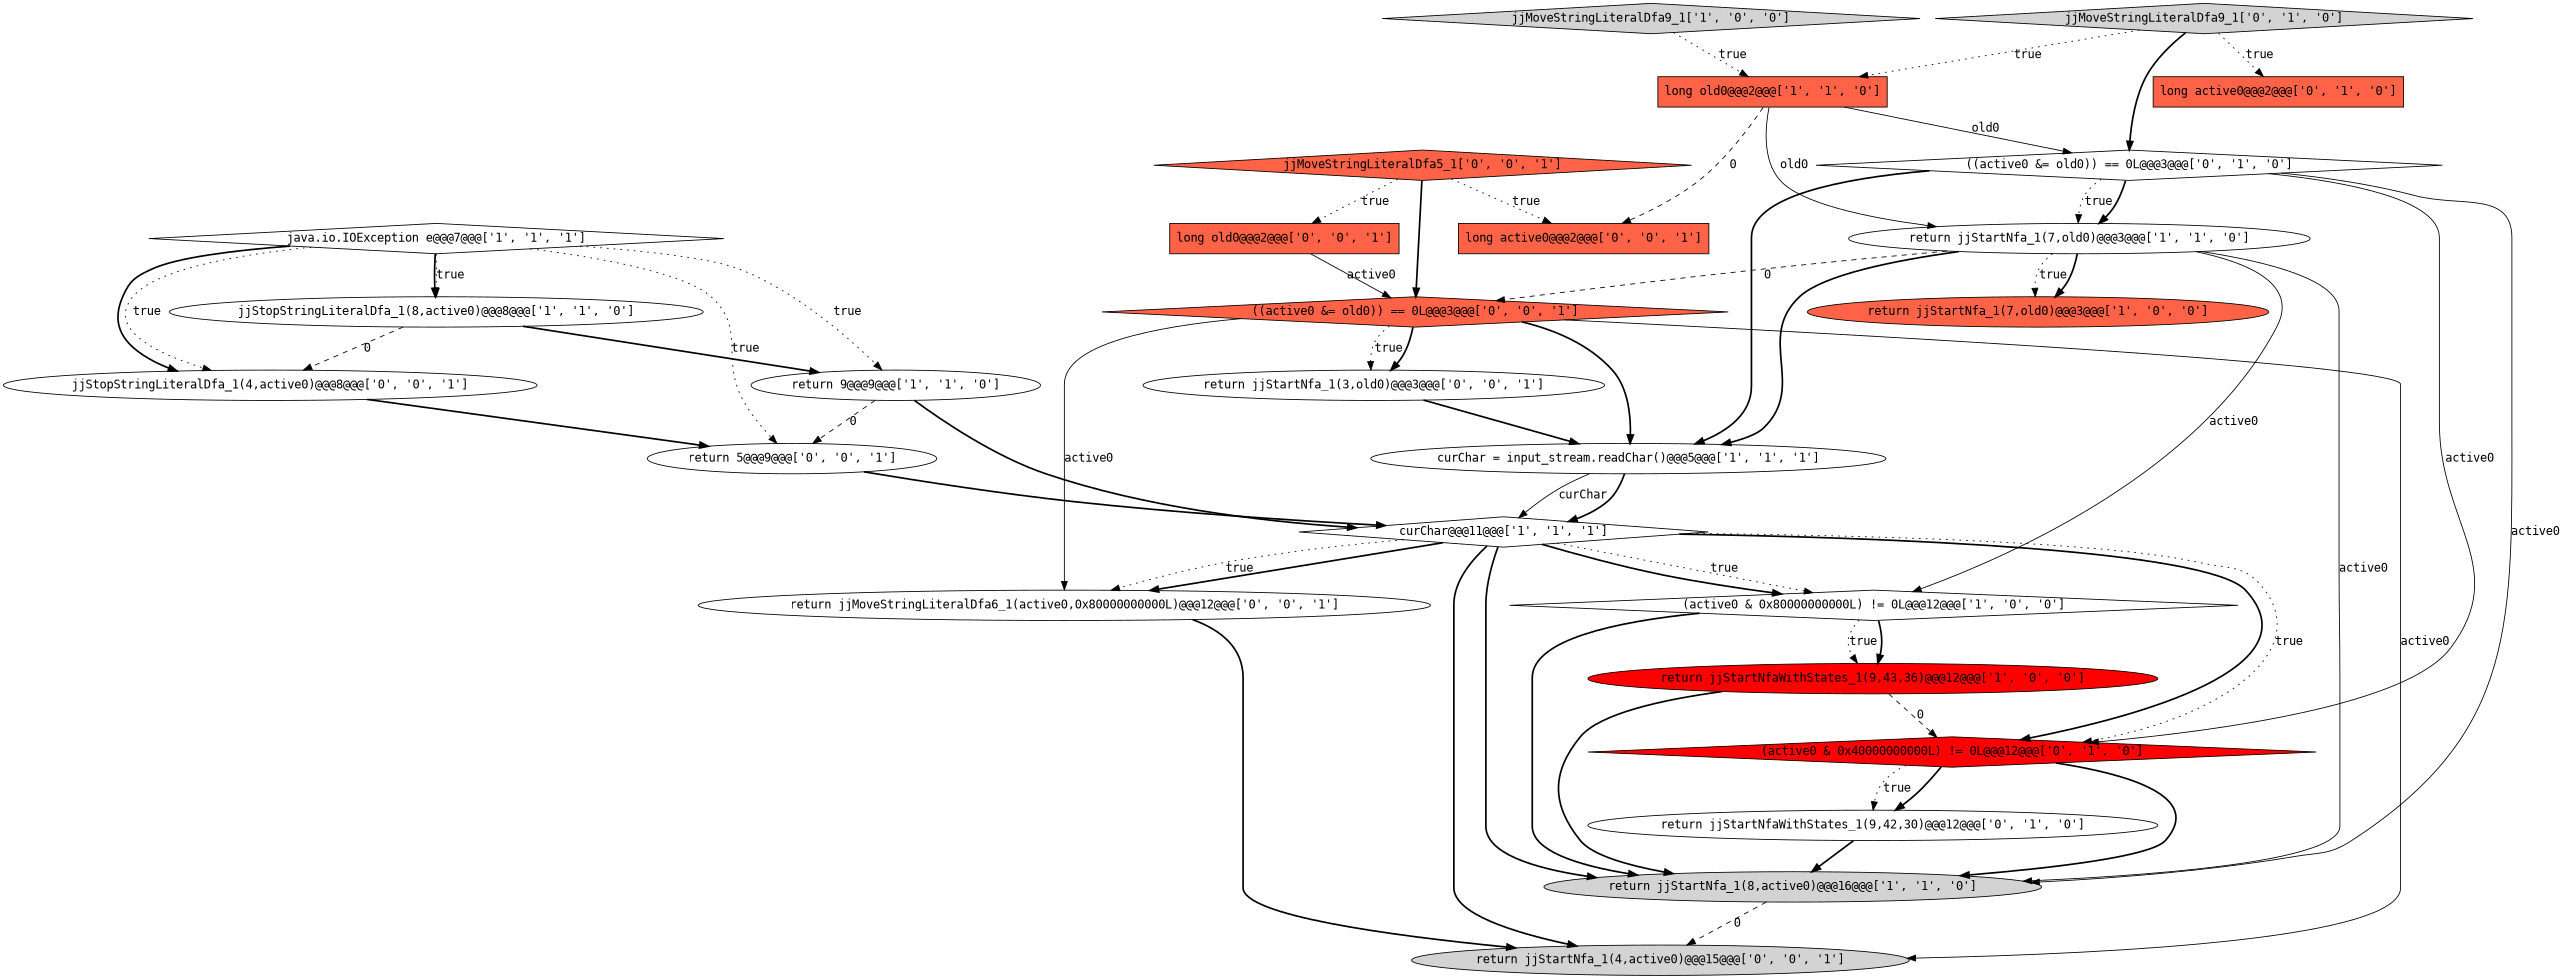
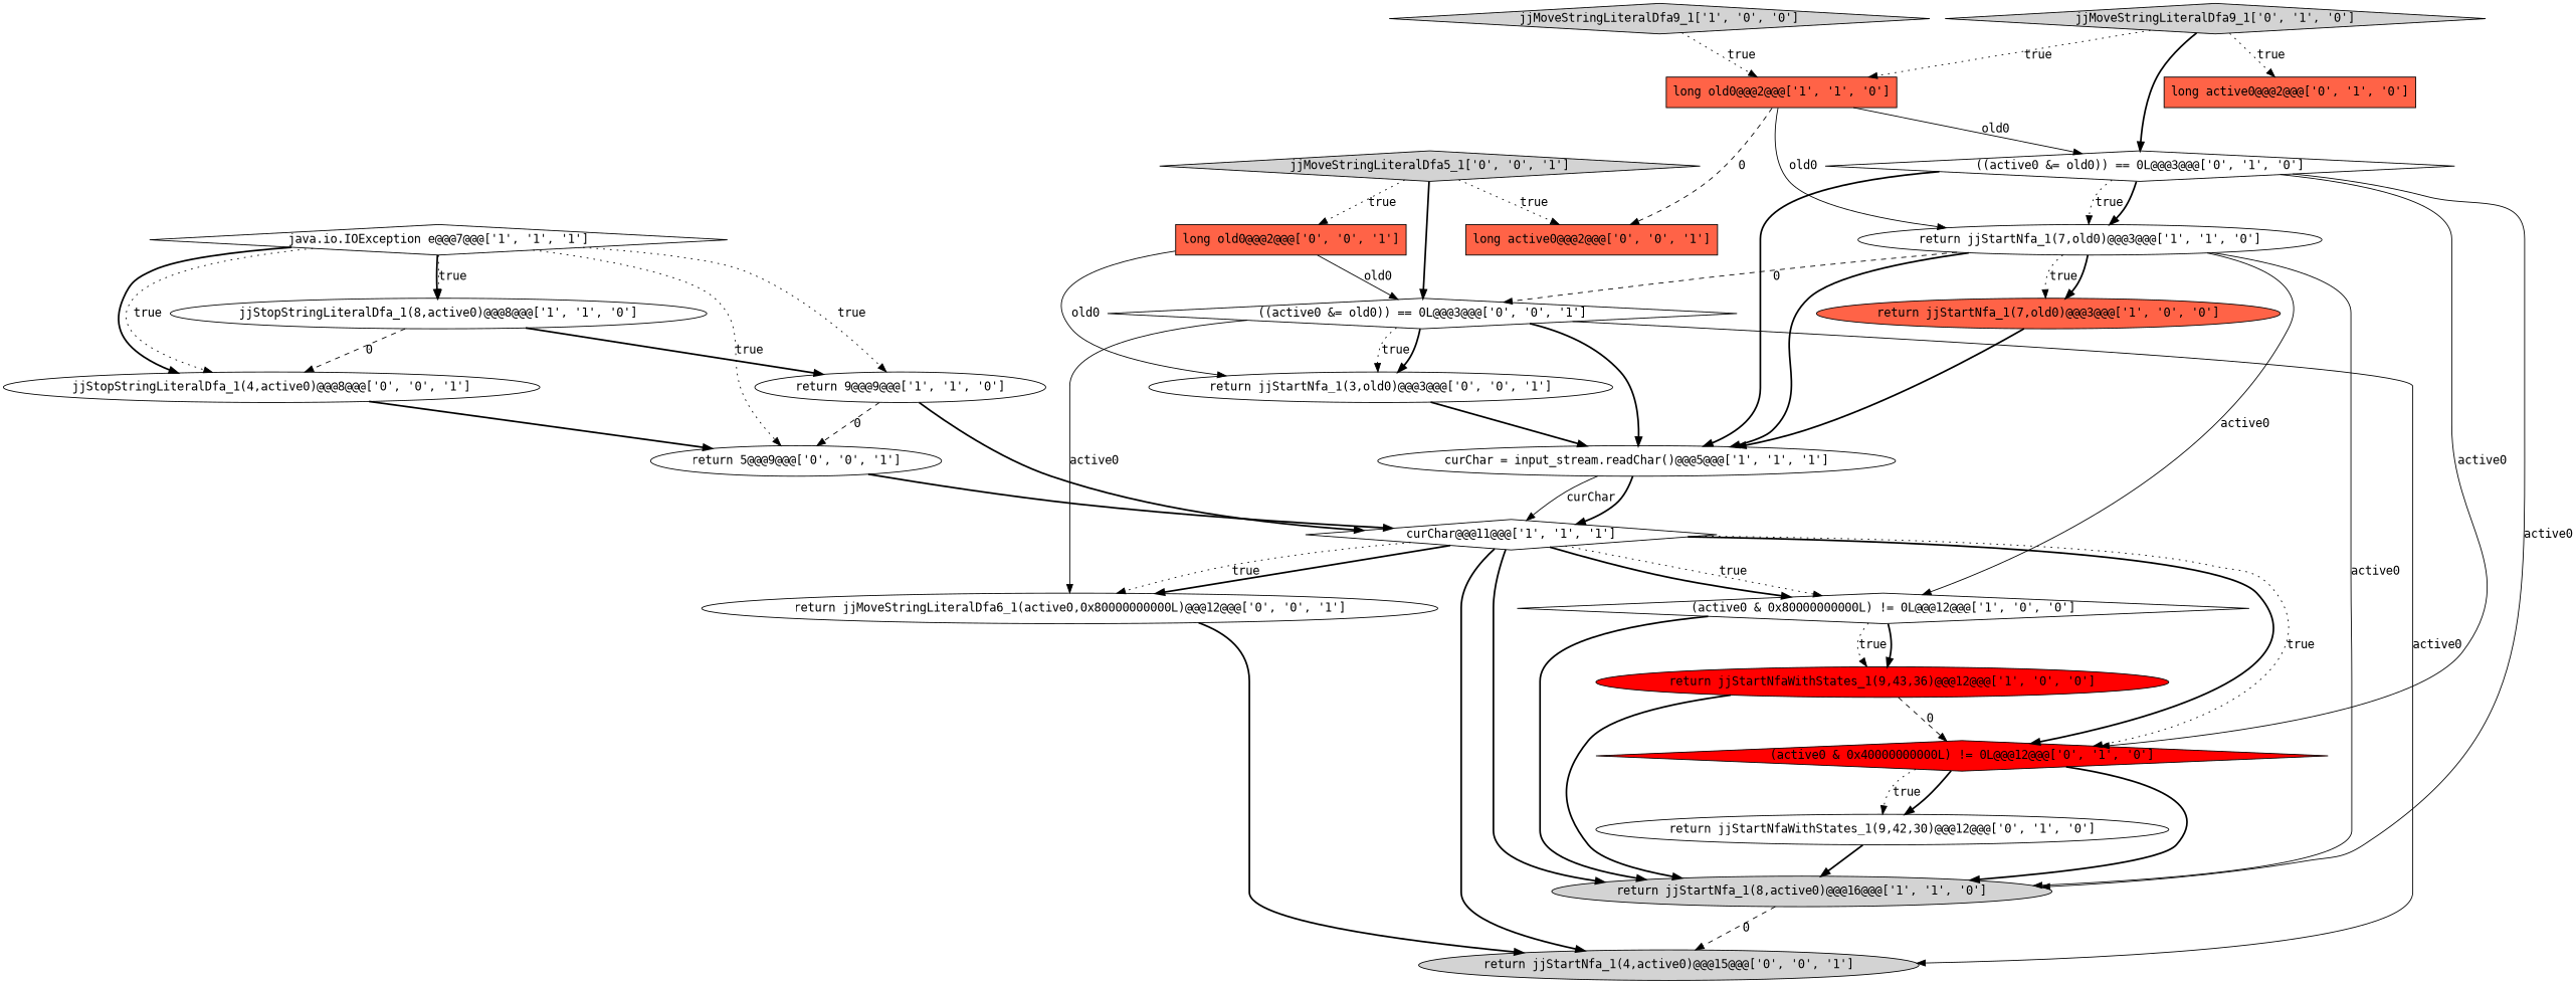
  digraph {
    fontname="DejaVu Sans Mono"
    node [fillcolor=white fontname="DejaVu Sans Mono" shape=ellipse style=filled]
    edge [fontname="DejaVu Sans Mono" style=bold]
    n1 [label="jjStopStringLiteralDfa_1(4,active0)@@@8@@@['0', '0', '1']"]
    n2 [label="return 5@@@9@@@['0', '0', '1']"]
    n3 [label="curChar@@@11@@@['1', '1', '1']" shape=diamond]
    n4 [label="return jjMoveStringLiteralDfa6_1(active0,0x80000000000L)@@@12@@@['0', '0', '1']"]
    n5 [fillcolor=lightgray label="return jjStartNfa_1(4,active0)@@@15@@@['0', '0', '1']"]
    n6 [fillcolor=tomato label="long active0@@@2@@@['0', '1', '0']" shape=box]
    n7 [fillcolor=red label="return jjStartNfaWithStates_1(9,43,36)@@@12@@@['1', '0', '0']"]
    n8 [fillcolor=lightgray label="return jjStartNfa_1(8,active0)@@@16@@@['1', '1', '0']"]
    n9 [fillcolor=red label="(active0 & 0x40000000000L) != 0L@@@12@@@['0', '1', '0']" shape=diamond]
    n10 [label="return jjStartNfaWithStates_1(9,42,30)@@@12@@@['0', '1', '0']"]
    n11 [label="(active0 & 0x80000000000L) != 0L@@@12@@@['1', '0', '0']" shape=diamond]
    n12 [fillcolor=tomato label="return jjStartNfa_1(7,old0)@@@3@@@['1', '0', '0']"]
    n13 [label="curChar = input_stream.readChar()@@@5@@@['1', '1', '1']"]
    n14 [label="java.io.IOException e@@@7@@@['1', '1', '1']" shape=diamond]
    n15 [label="jjStopStringLiteralDfa_1(8,active0)@@@8@@@['1', '1', '0']"]
    n16 [label="return 9@@@9@@@['1', '1', '0']"]
    n17 [fillcolor=lightgray label="jjMoveStringLiteralDfa9_1['0', '1', '0']" shape=diamond]
    n18 [label="((active0 &= old0)) == 0L@@@3@@@['0', '1', '0']" shape=diamond]
    n19 [fillcolor=tomato label="long old0@@@2@@@['1', '1', '0']" shape=box]
    n20 [label="return jjStartNfa_1(7,old0)@@@3@@@['1', '1', '0']"]
    n21 [fillcolor=tomato label="long active0@@@2@@@['0', '0', '1']" shape=box]
-   n22 [fillcolor=tomato label="((active0 &= old0)) == 0L@@@3@@@['0', '0', '1']" shape=diamond]
+   n22 [label="((active0 &= old0)) == 0L@@@3@@@['0', '0', '1']" shape=diamond]
    n23 [fillcolor=tomato label="long old0@@@2@@@['0', '0', '1']" shape=box]
    n24 [label="return jjStartNfa_1(3,old0)@@@3@@@['0', '0', '1']"]
-   n25 [fillcolor=tomato label="jjMoveStringLiteralDfa5_1['0', '0', '1']" shape=diamond]
+   n25 [fillcolor=lightgray label="jjMoveStringLiteralDfa5_1['0', '0', '1']" shape=diamond]
    n26 [fillcolor=lightgray label="jjMoveStringLiteralDfa9_1['1', '0', '0']" shape=diamond]
    n1 -> n2
    n2 -> n3
    n3 -> n4
    n3 -> n4 [label=true style=dotted]
    n3 -> n5
    n3 -> n8
    n3 -> n9
    n3 -> n9 [label=true style=dotted]
    n3 -> n11 [label=true style=dotted]
    n3 -> n11
    n4 -> n5
    n7 -> n8
    n7 -> n9 [label=0 style=dashed]
    n8 -> n5 [label=0 style=dashed]
    n9 -> n8
    n9 -> n10
    n9 -> n10 [label=true style=dotted]
    n10 -> n8
    n11 -> n7
    n11 -> n7 [label=true style=dotted]
    n11 -> n8
+   n12 -> n13
    n13 -> n3 [label=curChar style=solid]
    n13 -> n3
    n14 -> n1 [label=true style=dotted]
    n14 -> n1
    n14 -> n2 [label=true style=dotted]
    n14 -> n15
    n14 -> n15 [label=true style=dotted]
    n14 -> n16 [label=true style=dotted]
    n15 -> n1 [label=0 style=dashed]
    n15 -> n16
    n16 -> n2 [label=0 style=dashed]
    n16 -> n3
    n17 -> n6 [label=true style=dotted]
    n17 -> n18
    n17 -> n19 [label=true style=dotted]
    n18 -> n8 [label=active0 style=solid]
    n18 -> n9 [label=active0 style=solid]
    n18 -> n13
    n18 -> n20 [label=true style=dotted]
    n18 -> n20
    n19 -> n18 [label=old0 style=solid]
    n19 -> n20 [label=old0 style=solid]
    n19 -> n21 [label=0 style=dashed]
    n20 -> n8 [label=active0 style=solid]
    n20 -> n11 [label=active0 style=solid]
    n20 -> n12 [label=true style=dotted]
    n20 -> n12
    n20 -> n13
    n20 -> n22 [label=0 style=dashed]
    n22 -> n4 [label=active0 style=solid]
    n22 -> n5 [label=active0 style=solid]
    n22 -> n13
    n22 -> n24 [label=true style=dotted]
    n22 -> n24
-   n23 -> n22 [label=active0 style=solid]
+   n23 -> n22 [label=old0 style=solid]
+   n23 -> n24 [label=old0 style=solid]
    n24 -> n13
    n25 -> n21 [label=true style=dotted]
    n25 -> n22
    n25 -> n23 [label=true style=dotted]
    n26 -> n19 [label=true style=dotted]
  }
